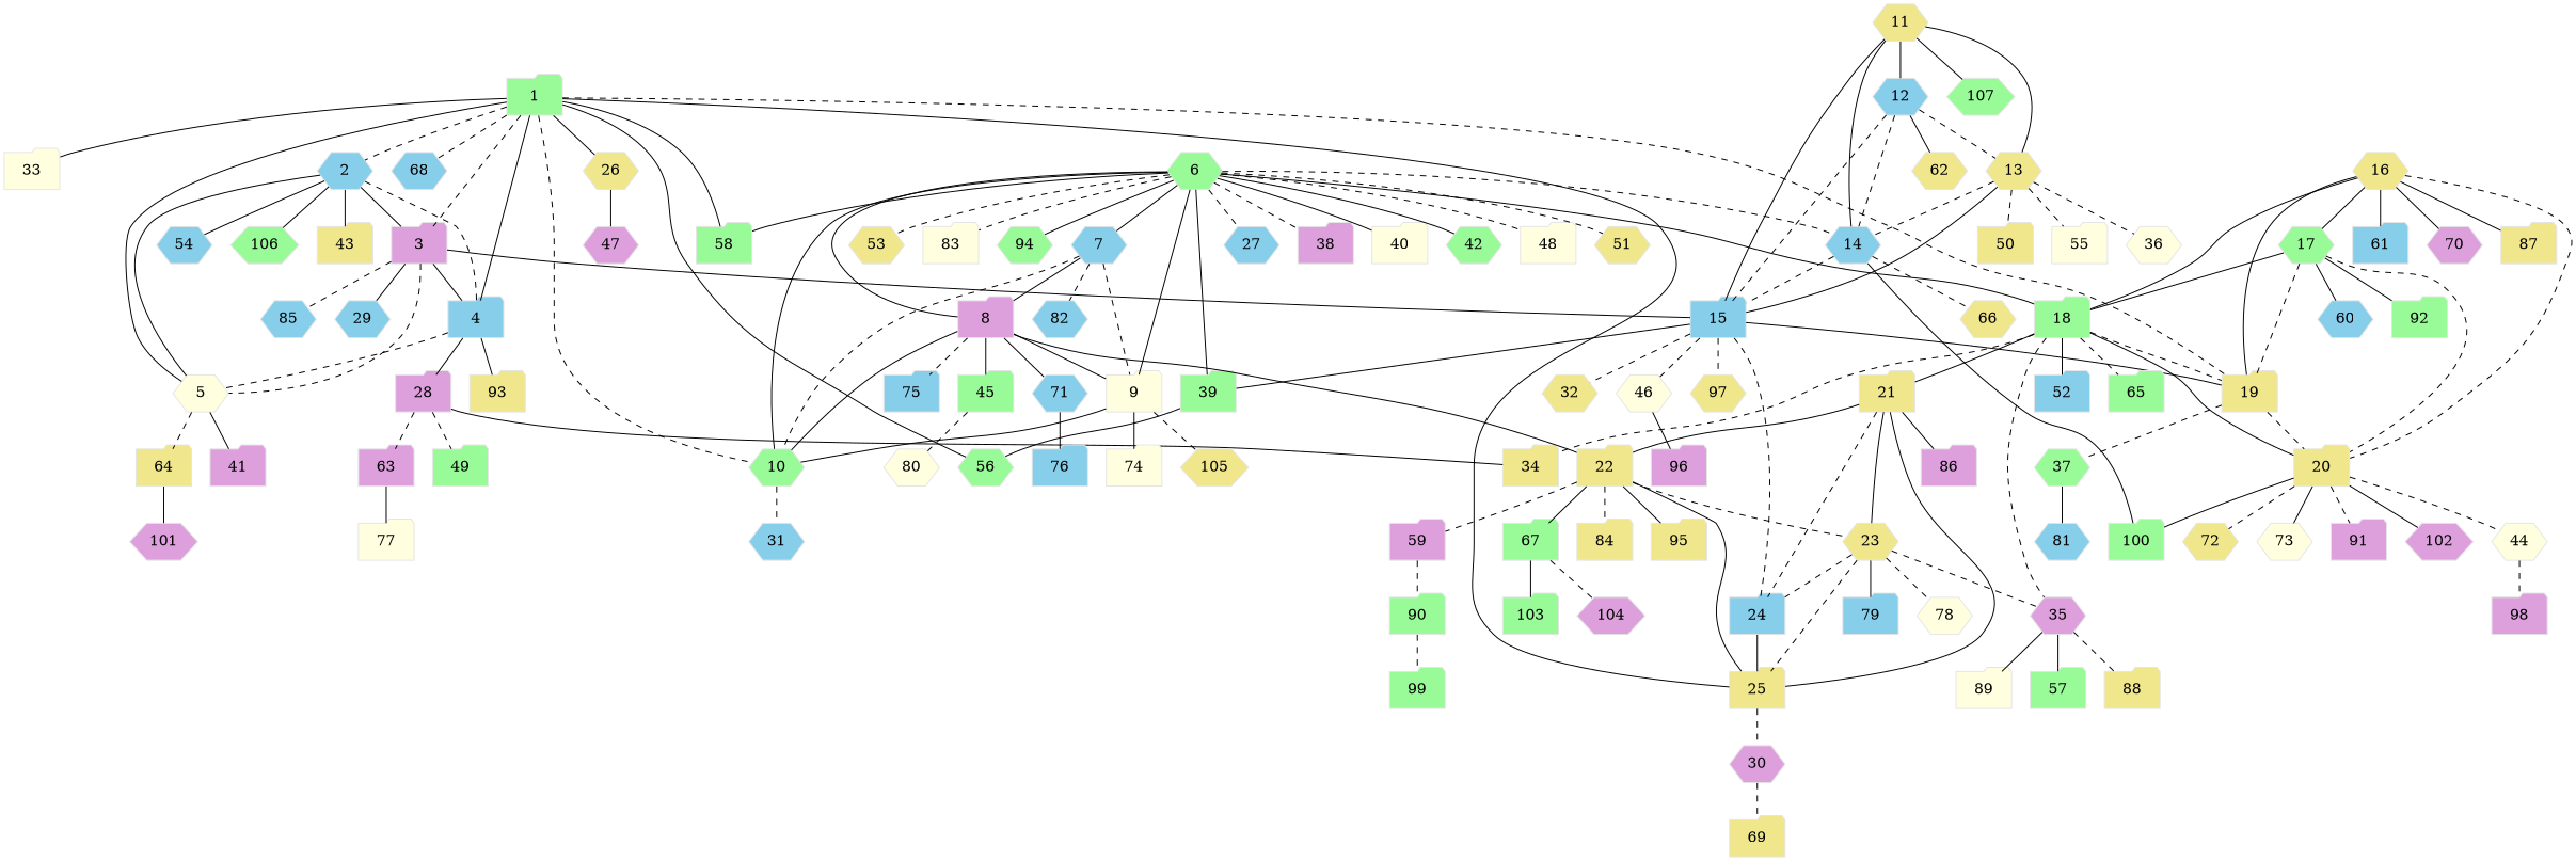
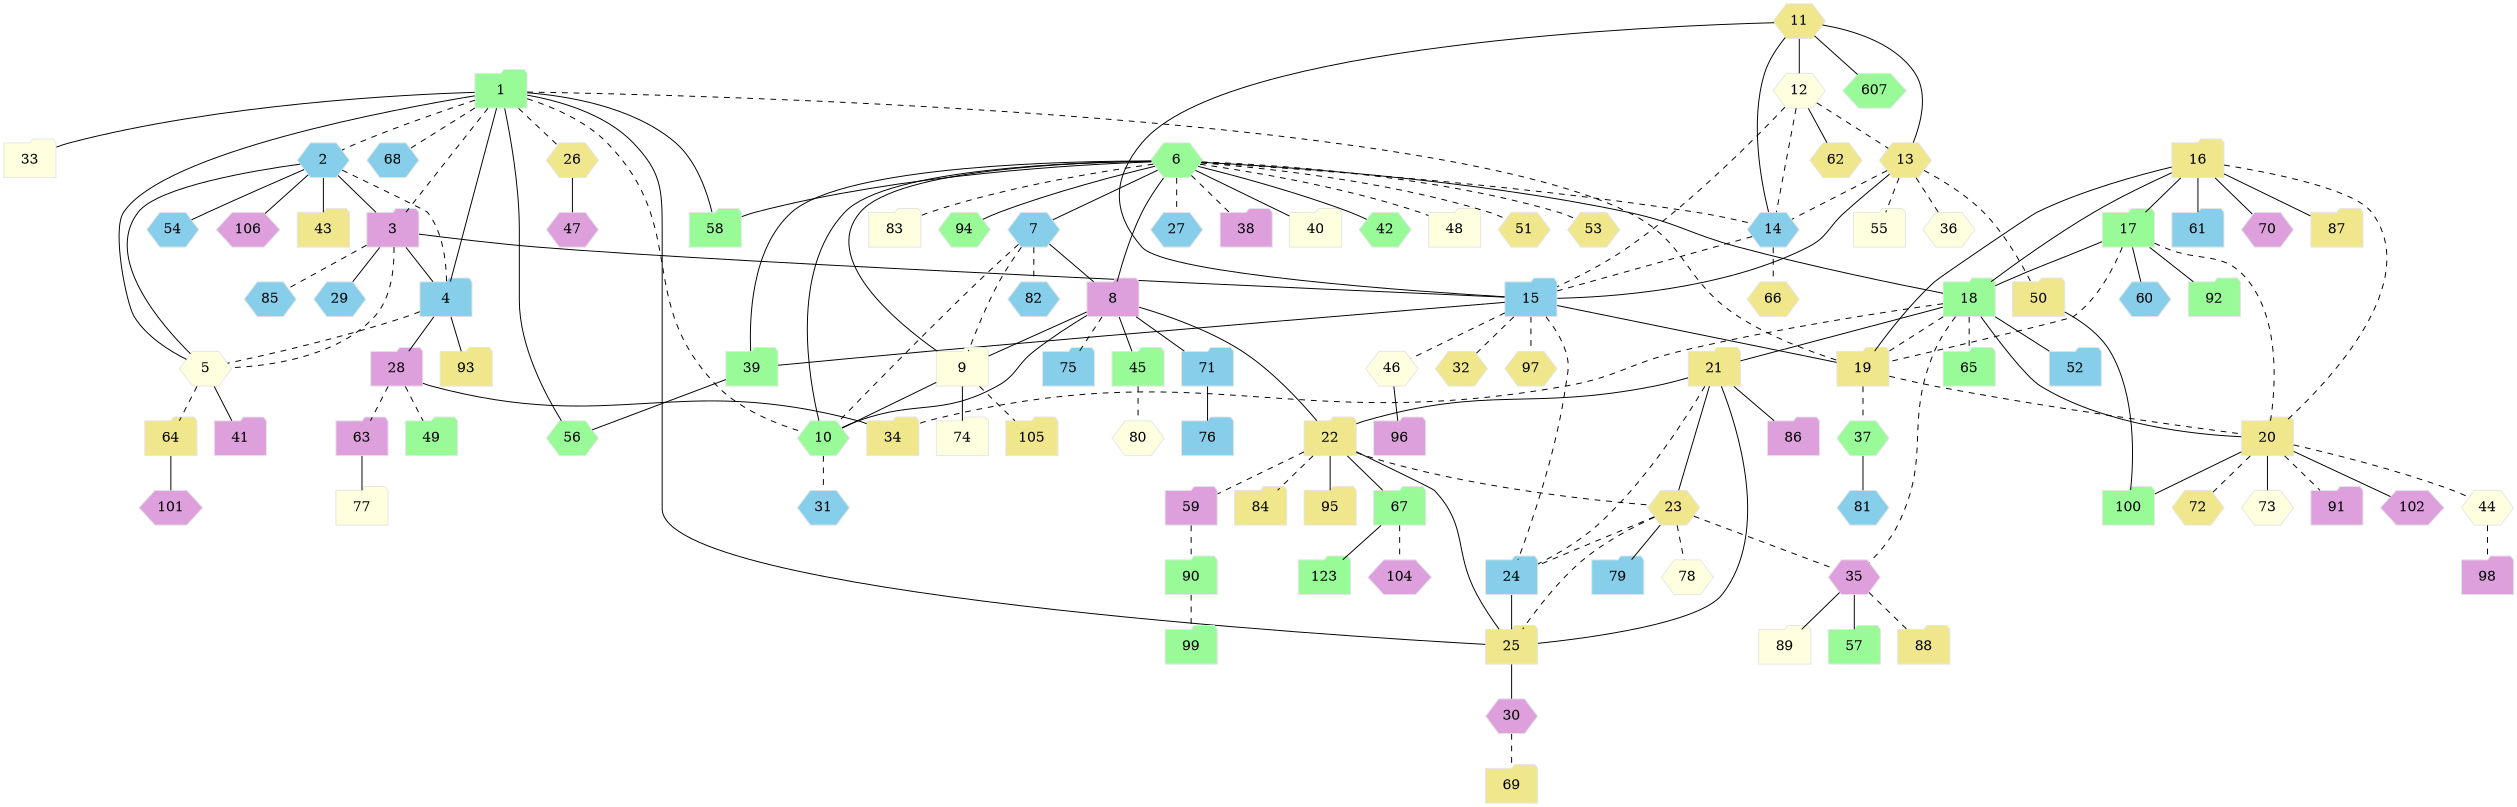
  graph {
    node [color=gray90 fillcolor=khaki shape=folder style=filled]
    edge [style=solid]
    1 [fillcolor=palegreen]
    2 [fillcolor=skyblue shape=hexagon]
    3 [fillcolor=plum]
    4 [fillcolor=skyblue]
    5 [fillcolor=lightyellow shape=hexagon]
    10 [fillcolor=palegreen shape=hexagon]
    19
    25
    26 [shape=hexagon]
    33 [fillcolor=lightyellow]
    56 [fillcolor=palegreen shape=hexagon]
    58 [fillcolor=palegreen]
    68 [fillcolor=skyblue shape=hexagon]
    43
    54 [fillcolor=skyblue shape=hexagon]
-   106 [fillcolor=palegreen shape=hexagon]
+   106 [fillcolor=plum shape=hexagon]
    15 [fillcolor=skyblue]
    29 [fillcolor=skyblue shape=hexagon]
    85 [fillcolor=skyblue shape=hexagon]
    28 [fillcolor=plum]
    93
    41 [fillcolor=plum]
    64
    31 [fillcolor=skyblue shape=hexagon]
    20
    37 [fillcolor=palegreen shape=hexagon]
    30 [fillcolor=plum shape=hexagon]
    47 [fillcolor=plum shape=hexagon]
    39 [fillcolor=palegreen]
    24 [fillcolor=skyblue]
    32 [shape=hexagon]
    46 [fillcolor=lightyellow shape=hexagon]
    97 [shape=hexagon]
    34
    49 [fillcolor=palegreen]
    63 [fillcolor=plum]
    101 [fillcolor=plum shape=hexagon]
    6 [fillcolor=palegreen shape=hexagon]
    7 [fillcolor=skyblue shape=hexagon]
    8 [fillcolor=plum]
    9 [fillcolor=lightyellow]
    14 [fillcolor=skyblue shape=hexagon]
    18 [fillcolor=palegreen]
    27 [fillcolor=skyblue shape=hexagon]
    38 [fillcolor=plum]
    40 [fillcolor=lightyellow]
    42 [fillcolor=palegreen shape=hexagon]
    48 [fillcolor=lightyellow]
    51 [shape=hexagon]
    53 [shape=hexagon]
    83 [fillcolor=lightyellow]
    94 [fillcolor=palegreen shape=hexagon]
    82 [fillcolor=skyblue shape=hexagon]
    22
    45 [fillcolor=palegreen]
-   71 [fillcolor=skyblue shape=hexagon]
+   71 [fillcolor=skyblue]
    75 [fillcolor=skyblue]
    74 [fillcolor=lightyellow]
-   105 [shape=hexagon]
+   105
    66 [shape=hexagon]
    100 [fillcolor=palegreen]
    21
    35 [fillcolor=plum shape=hexagon]
    52 [fillcolor=skyblue]
    65 [fillcolor=palegreen]
    23 [shape=hexagon]
    59 [fillcolor=plum]
    67 [fillcolor=palegreen]
    84
    95
    80 [fillcolor=lightyellow shape=hexagon]
    76 [fillcolor=skyblue]
    11 [shape=hexagon]
-   12 [fillcolor=skyblue shape=hexagon]
+   12 [fillcolor=lightyellow shape=hexagon]
    13 [shape=hexagon]
-   107 [fillcolor=palegreen shape=hexagon]
+   107 [fillcolor=palegreen shape=hexagon label=607]
    62 [shape=hexagon]
    36 [fillcolor=lightyellow shape=hexagon]
    50
    55 [fillcolor=lightyellow]
    96 [fillcolor=plum]
-   16 [shape=hexagon]
-   17 [fillcolor=palegreen shape=hexagon]
+   16
+   17 [fillcolor=palegreen]
    61 [fillcolor=skyblue]
    70 [fillcolor=plum shape=hexagon]
    87
    60 [fillcolor=skyblue shape=hexagon]
    92 [fillcolor=palegreen]
    44 [fillcolor=lightyellow shape=hexagon]
    72 [shape=hexagon]
    73 [fillcolor=lightyellow shape=hexagon]
    91 [fillcolor=plum]
    102 [fillcolor=plum shape=hexagon]
    86 [fillcolor=plum]
    57 [fillcolor=palegreen]
    88
    89 [fillcolor=lightyellow]
    81 [fillcolor=skyblue shape=hexagon]
    98 [fillcolor=plum]
    78 [fillcolor=lightyellow shape=hexagon]
    79 [fillcolor=skyblue]
    90 [fillcolor=palegreen]
-   103 [fillcolor=palegreen]
+   103 [fillcolor=palegreen label=123]
    104 [fillcolor=plum shape=hexagon]
    69
    77 [fillcolor=lightyellow]
    99 [fillcolor=palegreen]
    1 -- 2 [style=dashed]
    1 -- 3 [style=dashed]
    1 -- 4
    1 -- 5
    1 -- 10 [style=dashed]
    1 -- 19 [style=dashed]
    1 -- 25
-   1 -- 26
+   1 -- 26 [style=dashed]
    1 -- 33
    1 -- 56
    1 -- 58
    1 -- 68 [style=dashed]
    2 -- 3
    2 -- 4 [style=dashed]
    2 -- 5
    2 -- 43
    2 -- 54
    2 -- 106
    3 -- 4
    3 -- 5 [style=dashed]
    3 -- 15
    3 -- 29
    3 -- 85 [style=dashed]
    4 -- 5 [style=dashed]
    4 -- 28
    4 -- 93
    5 -- 41
    5 -- 64 [style=dashed]
    10 -- 31 [style=dashed]
    19 -- 20 [style=dashed]
    19 -- 37 [style=dashed]
-   25 -- 30 [style=dashed]
+   25 -- 30
    26 -- 47
    15 -- 19
    15 -- 39
    15 -- 24 [style=dashed]
    15 -- 32 [style=dashed]
    15 -- 46 [style=dashed]
    15 -- 97 [style=dashed]
    28 -- 34
    28 -- 49 [style=dashed]
    28 -- 63 [style=dashed]
    64 -- 101
    20 -- 100
    20 -- 44 [style=dashed]
    20 -- 72 [style=dashed]
    20 -- 73
    20 -- 91 [style=dashed]
    20 -- 102
    37 -- 81
    30 -- 69 [style=dashed]
    39 -- 56
    24 -- 25
    46 -- 96
    63 -- 77
    6 -- 10
    6 -- 58
    6 -- 39
    6 -- 7
    6 -- 8
    6 -- 9
    6 -- 14 [style=dashed]
    6 -- 18
    6 -- 27 [style=dashed]
    6 -- 38 [style=dashed]
    6 -- 40
    6 -- 42
    6 -- 48 [style=dashed]
    6 -- 51 [style=dashed]
    6 -- 53 [style=dashed]
    6 -- 83 [style=dashed]
    6 -- 94
    7 -- 10 [style=dashed]
    7 -- 8
    7 -- 9 [style=dashed]
    7 -- 82 [style=dashed]
    8 -- 10
    8 -- 9
    8 -- 22
    8 -- 45
    8 -- 71
    8 -- 75 [style=dashed]
    9 -- 10
    9 -- 74
    9 -- 105 [style=dashed]
    14 -- 15 [style=dashed]
    14 -- 66 [style=dashed]
-   14 -- 100
+   50 -- 100
    18 -- 19 [style=dashed]
    18 -- 20
    18 -- 34 [style=dashed]
    18 -- 21
    18 -- 35 [style=dashed]
    18 -- 52
    18 -- 65 [style=dashed]
    22 -- 25
    22 -- 23 [style=dashed]
    22 -- 59 [style=dashed]
    22 -- 67
    22 -- 84 [style=dashed]
    22 -- 95
    45 -- 80 [style=dashed]
    71 -- 76
    21 -- 25
    21 -- 24 [style=dashed]
    21 -- 22
    21 -- 23
    21 -- 86
    35 -- 57
    35 -- 88 [style=dashed]
    35 -- 89
    23 -- 25 [style=dashed]
    23 -- 24 [style=dashed]
    23 -- 35 [style=dashed]
    23 -- 78 [style=dashed]
    23 -- 79
    59 -- 90 [style=dashed]
    67 -- 103
    67 -- 104 [style=dashed]
    11 -- 15
    11 -- 14
    11 -- 12
    11 -- 13
    11 -- 107
    12 -- 15 [style=dashed]
    12 -- 14 [style=dashed]
    12 -- 13 [style=dashed]
    12 -- 62
    13 -- 15
    13 -- 14 [style=dashed]
    13 -- 36 [style=dashed]
    13 -- 50 [style=dashed]
    13 -- 55 [style=dashed]
    16 -- 19
    16 -- 20 [style=dashed]
    16 -- 18
    16 -- 17
    16 -- 61
    16 -- 70
    16 -- 87
    17 -- 19 [style=dashed]
    17 -- 20 [style=dashed]
    17 -- 18
    17 -- 60
    17 -- 92
    44 -- 98 [style=dashed]
    90 -- 99 [style=dashed]
  }
